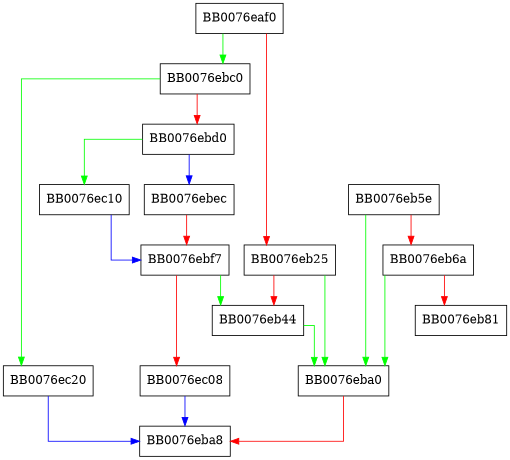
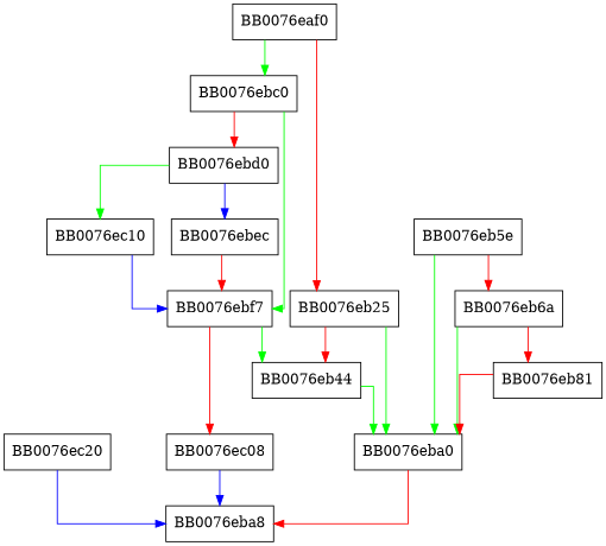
  digraph {
    splines=ortho
    node [shape=box]
    edge [color=red]
    BB0076eaf0
    BB0076ebc0
    BB0076eb25
    BB0076ec20
    BB0076ebd0
    BB0076eba0
    BB0076eb44
    BB0076eba8
    BB0076ec10
    BB0076ebec
    BB0076eb5e
    BB0076eb6a
    BB0076eb81
    BB0076ebf7
    BB0076ec08
    BB0076eaf0 -> BB0076ebc0 [color=green]
    BB0076eaf0 -> BB0076eb25
-   BB0076ebc0 -> BB0076ec20 [color=green]
+   BB0076ebc0 -> BB0076ebf7 [color=green]
    BB0076ebc0 -> BB0076ebd0
    BB0076eb25 -> BB0076eba0 [color=green]
    BB0076eb25 -> BB0076eb44
    BB0076ec20 -> BB0076eba8 [color=blue]
    BB0076ebd0 -> BB0076ec10 [color=green]
    BB0076ebd0 -> BB0076ebec [color=blue]
    BB0076eba0 -> BB0076eba8
    BB0076eb44 -> BB0076eba0 [color=green]
    BB0076ec10 -> BB0076ebf7 [color=blue]
    BB0076ebec -> BB0076ebf7
    BB0076eb5e -> BB0076eba0 [color=green]
    BB0076eb5e -> BB0076eb6a
    BB0076eb6a -> BB0076eba0 [color=green]
    BB0076eb6a -> BB0076eb81
+   BB0076eb81 -> BB0076eba0
    BB0076ebf7 -> BB0076eb44 [color=green]
    BB0076ebf7 -> BB0076ec08
    BB0076ec08 -> BB0076eba8 [color=blue]
  }
